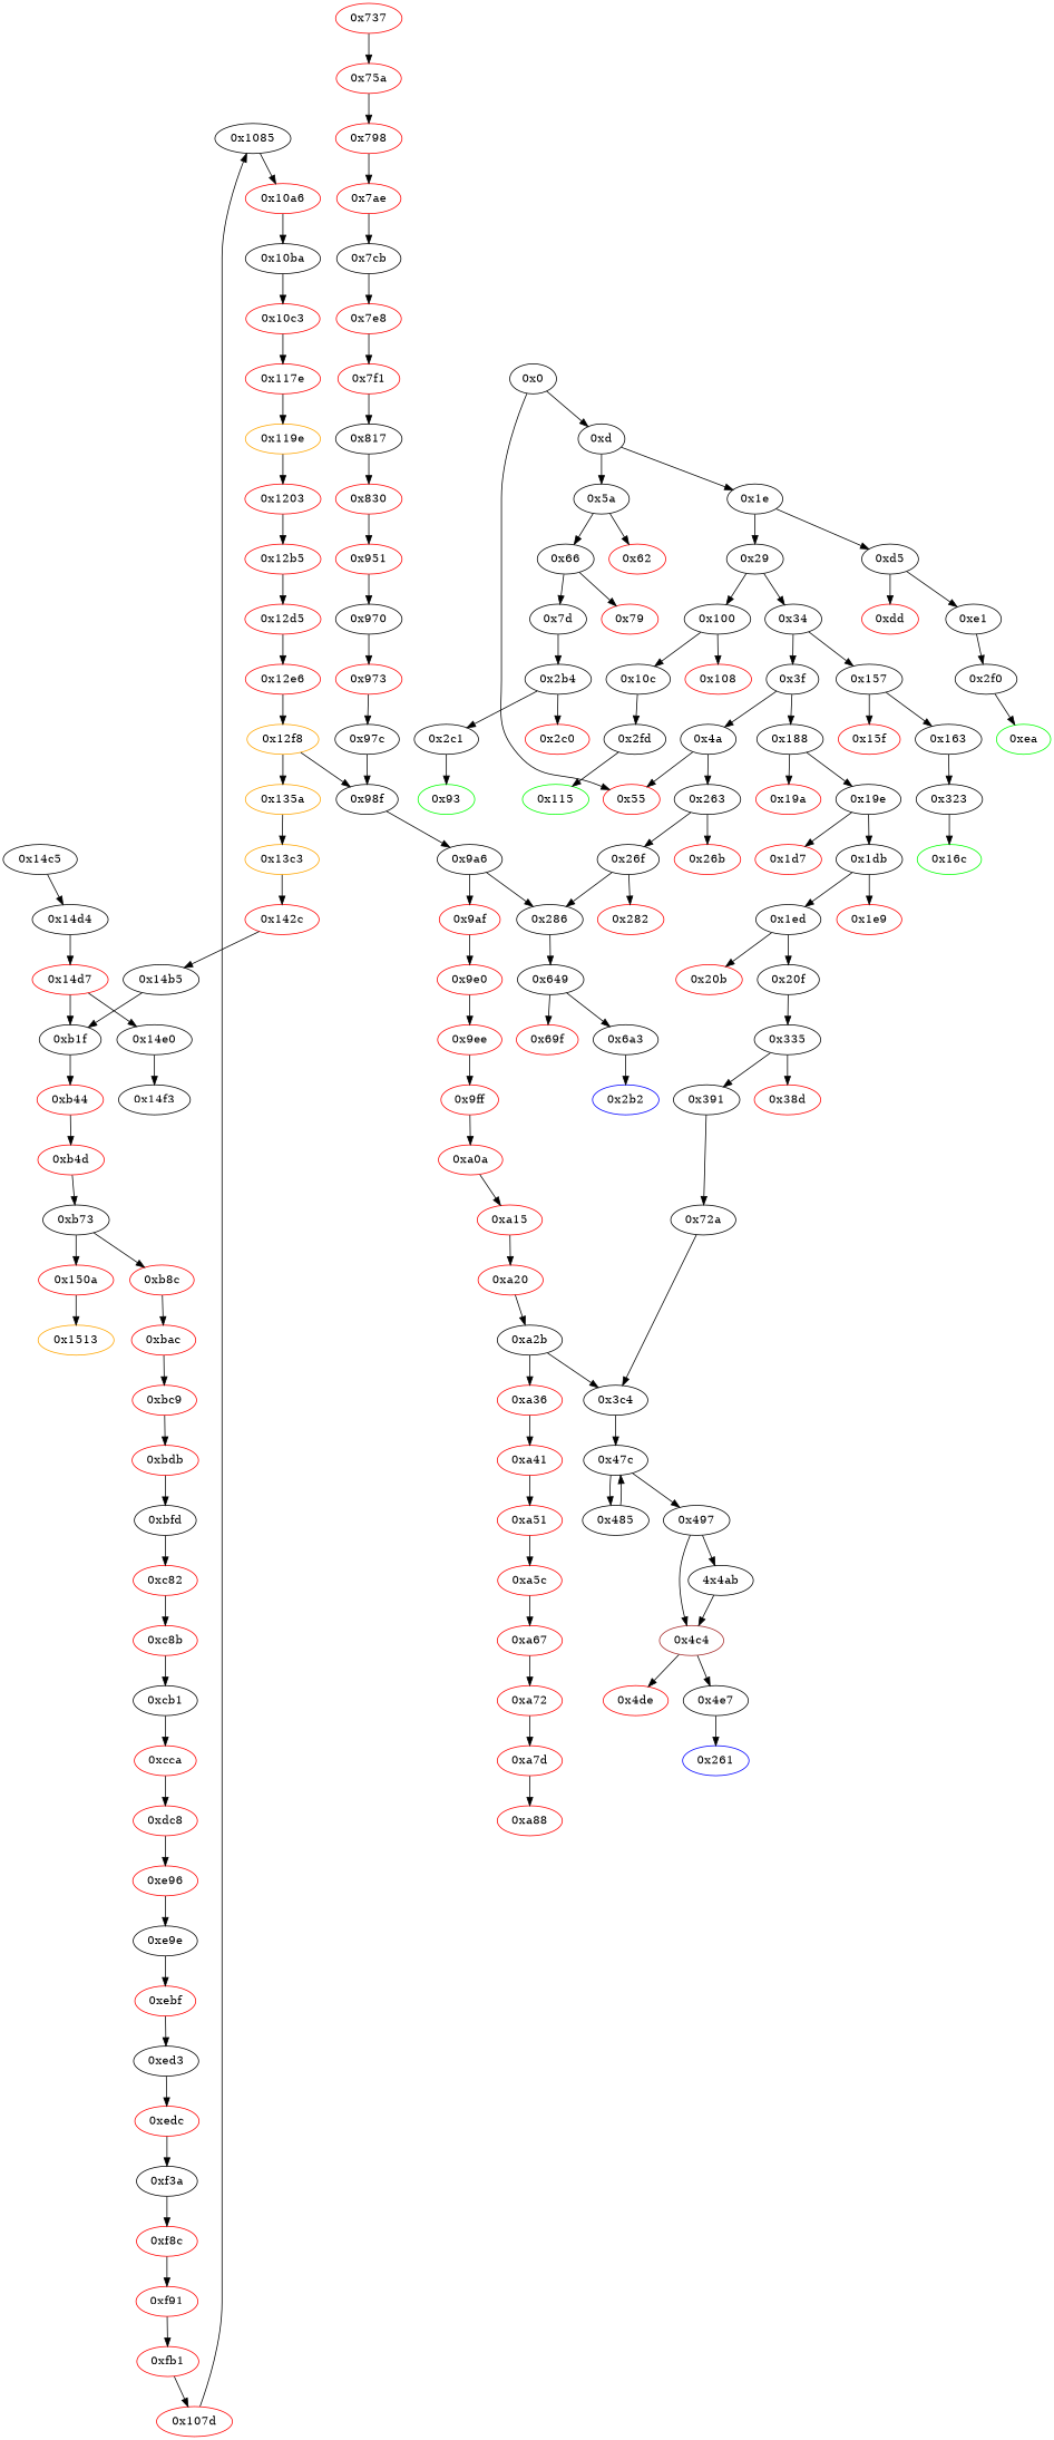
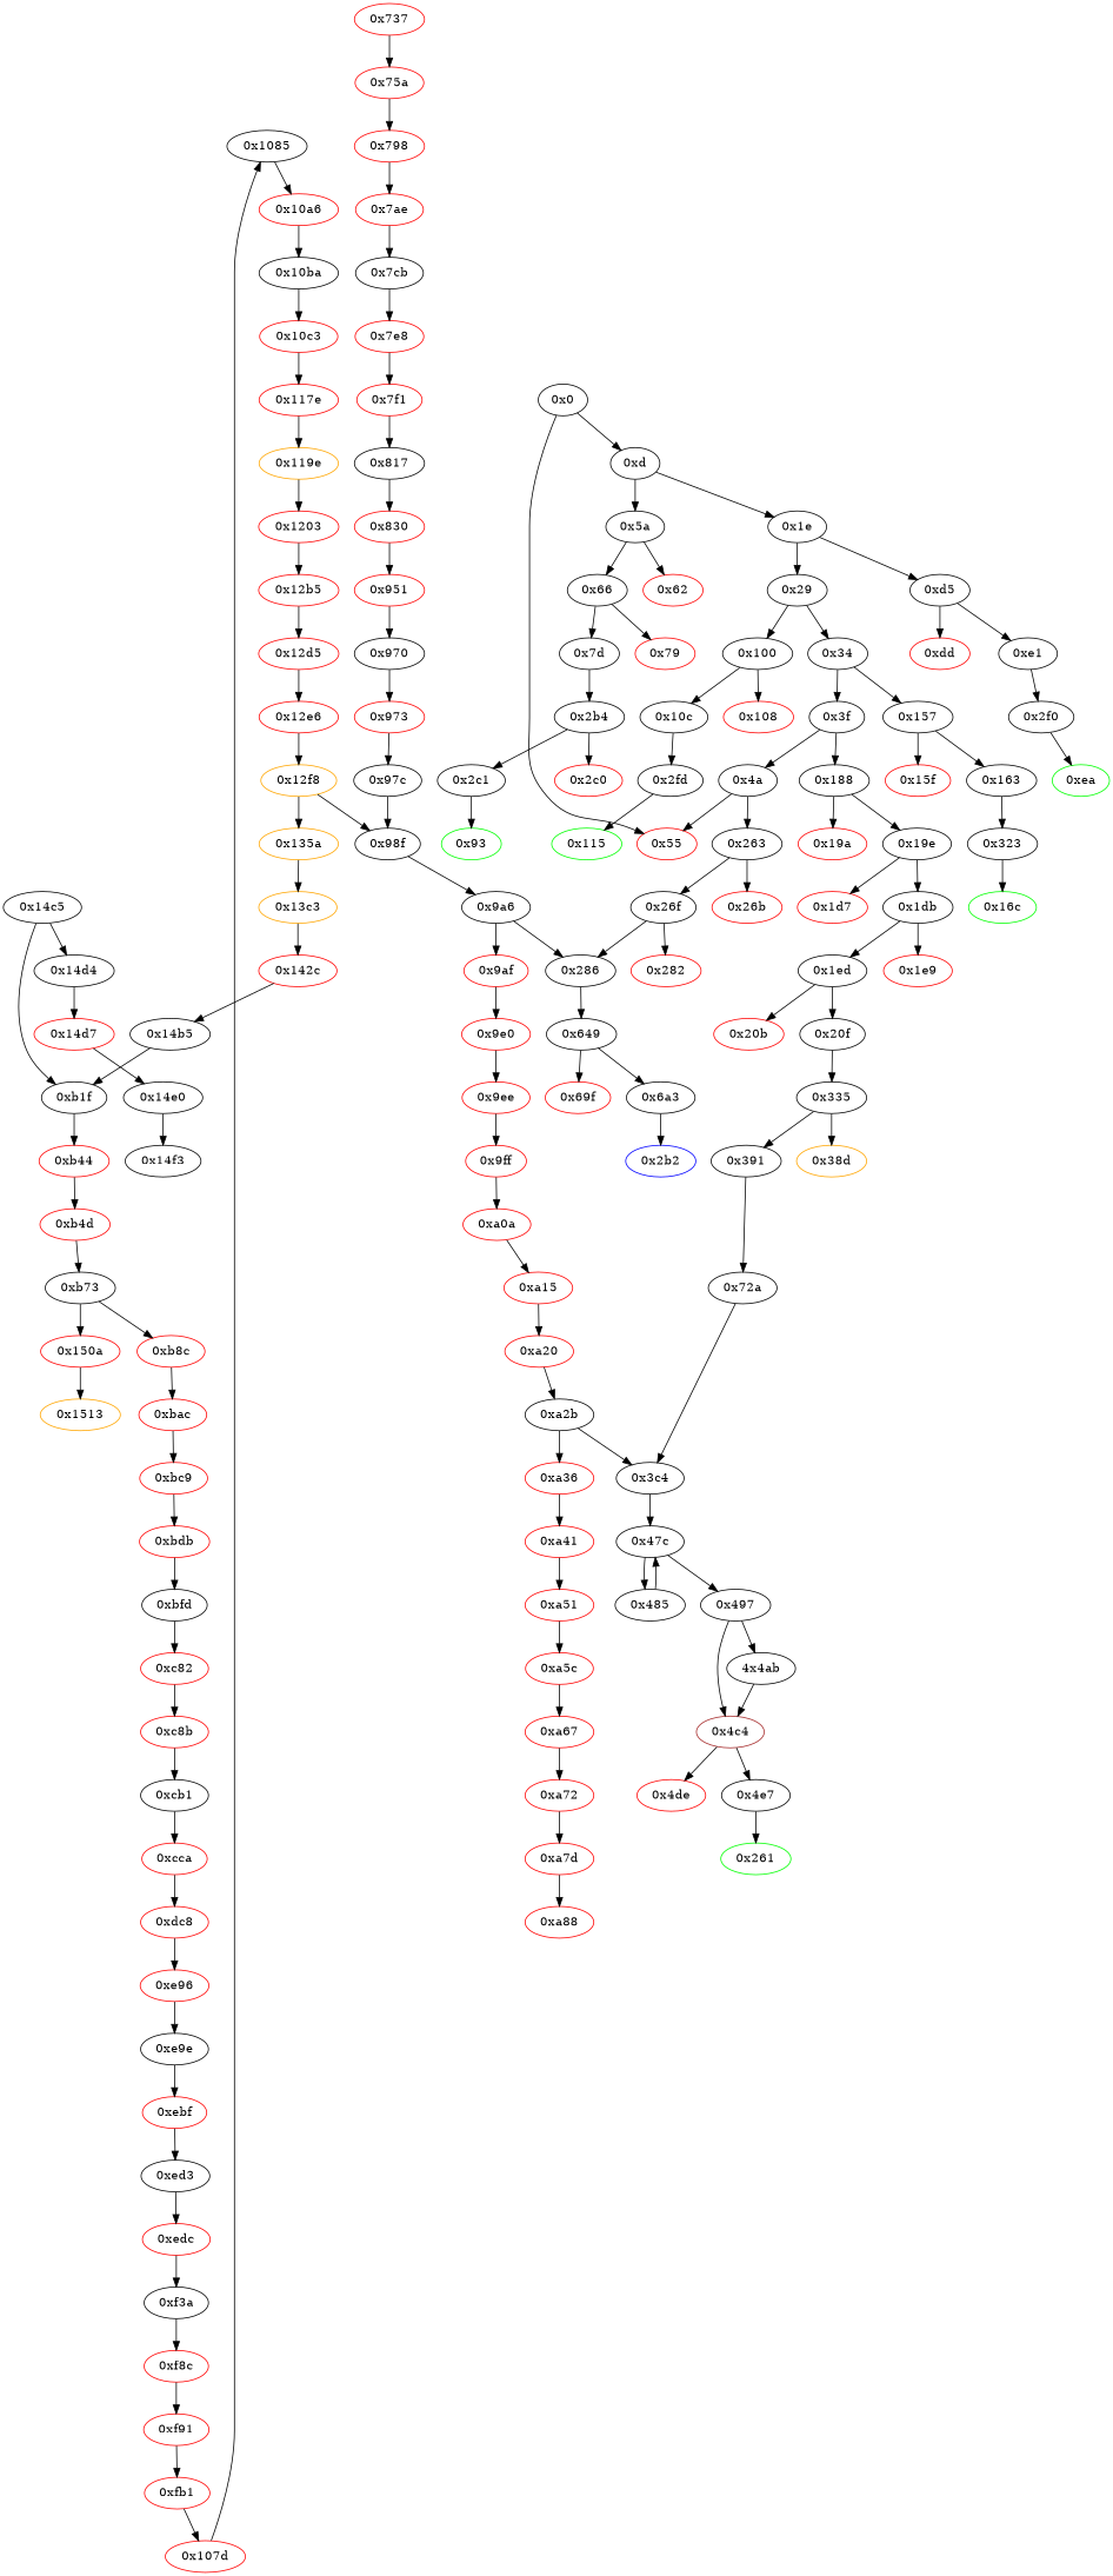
  strict digraph {
    node [fillcolor=white style=filled color=red]
    "0x1085" [color=""]
    "0x107d"
    "0x10a6"
    "0xcb1" [color=""]
    "0xc8b"
    "0xcca"
    "0x115" [color=green]
    "0x34" [color=""]
    "0x157" [color=""]
    "0x3f" [color=""]
    "0x15f"
    "0x163" [color=""]
    "0x188" [color=""]
    "0x4a" [color=""]
    "0x19e" [color=""]
    "0x19a"
    "0x1d7"
    "0x1db" [color=""]
    "0xd" [color=""]
    "0x1e" [color=""]
    "0x5a" [color=""]
    "0x29" [color=""]
    "0xd5" [color=""]
    "0x62"
    "0x66" [color=""]
    "0xb73" [color=""]
    "0xb8c"
    "0x150a"
    "0xbac"
    "0x13c3" [color=orange]
    "0x142c"
    "0x14b5" [color=""]
    "0xbc9"
    "0xbdb"
    "0x7e8"
    "0x7f1"
    "0x817" [color=""]
    "0x135a" [color=orange]
    "0x263" [color=""]
    "0x26b"
    "0x26f" [color=""]
    "0x286" [color=""]
    "0x282"
    "0x2b2" [color=blue]
    "0x100" [color=""]
    "0xdd"
    "0xe1" [color=""]
    "0x10c" [color=""]
    "0x108"
    "0x1513" [color=orange]
    "0x75a"
    "0x798"
    "0x7ae"
    "0x323" [color=""]
    "0xf8c"
    "0xf91"
    "0xfb1"
    "0x649" [color=""]
    "0x69f"
    "0x6a3" [color=""]
    "0xb44"
    "0xb4d"
    "0xbfd" [color=""]
    "0x391" [color=""]
    "0x72a" [color=""]
    "0x3c4" [color=""]
-   "0x261" [color=blue]
+   "0x261" [color=green]
    "0xb1f" [color=""]
    "0x10c3"
    "0x117e"
    "0x119e" [color=orange]
    "0xa2b" [color=""]
    "0xa36"
    "0x47c" [color=""]
    "0xa41"
    "0x12f8" [color=orange]
    "0x12e6"
    "0x98f" [color=""]
    "0x485" [color=""]
    "0x497" [color=""]
    "0x7cb" [color=""]
    "0x1e9"
    "0x1ed" [color=""]
    "0x97c" [color=""]
    "0x973"
    "0x14d4" [color=""]
    "0x14d7"
    "0x14e0" [color=""]
    "0x20f" [color=""]
    "0x20b"
    "0x335" [color=""]
    "0x16c" [color=green]
    n93 [label="4x4ab" color=""]
    "0x4c4" [color=brown]
    "0x4de"
    "0x4e7" [color=""]
    "0x9ff"
    "0xa0a"
    "0xa15"
    "0xa5c"
    "0xa67"
    "0xa72"
    "0x2fd" [color=""]
    "0xa20"
    "0x2b4" [color=""]
    "0x2c0"
    "0x2c1" [color=""]
    "0x93" [color=green]
    "0x830"
    "0x951"
    "0x1203"
-   "0x38d"
+   "0x38d" [color=orange]
    "0x10ba" [color=""]
    "0x737"
    "0x970" [color=""]
    "0xed3" [color=""]
    "0xebf"
    "0xedc"
    "0x2f0" [color=""]
    "0xf3a" [color=""]
    "0xea" [color=green]
    "0x14f3" [color=""]
    "0xa7d"
    "0x14c5" [color=""]
    "0xc82"
    "0xdc8"
    "0xe96"
    "0xe9e" [color=""]
    "0x0" [color=""]
    "0x55"
    "0x9a6" [color=""]
    "0x9af"
    "0x12b5"
    "0x12d5"
    "0xa88"
    "0x9e0"
    "0x9ee"
    "0x79"
    "0x7d" [color=""]
    "0xa51"
    "0x1085" -> "0x10a6"
    "0x107d" -> "0x1085"
    "0x10a6" -> "0x10ba"
    "0xcb1" -> "0xcca"
    "0xc8b" -> "0xcb1"
    "0xcca" -> "0xdc8"
    "0x34" -> "0x157"
    "0x34" -> "0x3f"
    "0x157" -> "0x15f"
    "0x157" -> "0x163"
    "0x3f" -> "0x188"
    "0x3f" -> "0x4a"
    "0x163" -> "0x323"
    "0x188" -> "0x19e"
    "0x188" -> "0x19a"
    "0x4a" -> "0x263"
    "0x4a" -> "0x55"
    "0x19e" -> "0x1d7"
    "0x19e" -> "0x1db"
    "0x1db" -> "0x1e9"
    "0x1db" -> "0x1ed"
    "0xd" -> "0x1e"
    "0xd" -> "0x5a"
    "0x1e" -> "0x29"
    "0x1e" -> "0xd5"
    "0x5a" -> "0x62"
    "0x5a" -> "0x66"
    "0x29" -> "0x34"
    "0x29" -> "0x100"
    "0xd5" -> "0xdd"
    "0xd5" -> "0xe1"
    "0x66" -> "0x79"
    "0x66" -> "0x7d"
    "0xb73" -> "0xb8c"
    "0xb73" -> "0x150a"
    "0xb8c" -> "0xbac"
    "0x150a" -> "0x1513"
    "0xbac" -> "0xbc9"
    "0x13c3" -> "0x142c"
    "0x142c" -> "0x14b5"
    "0x14b5" -> "0xb1f"
    "0xbc9" -> "0xbdb"
    "0xbdb" -> "0xbfd"
    "0x7e8" -> "0x7f1"
    "0x7f1" -> "0x817"
    "0x817" -> "0x830"
    "0x135a" -> "0x13c3"
    "0x263" -> "0x26b"
    "0x263" -> "0x26f"
    "0x26f" -> "0x286"
    "0x26f" -> "0x282"
    "0x286" -> "0x649"
    "0x100" -> "0x10c"
    "0x100" -> "0x108"
    "0xe1" -> "0x2f0"
    "0x10c" -> "0x2fd"
    "0x75a" -> "0x798"
    "0x798" -> "0x7ae"
    "0x7ae" -> "0x7cb"
    "0x323" -> "0x16c"
    "0xf8c" -> "0xf91"
    "0xf91" -> "0xfb1"
    "0xfb1" -> "0x107d"
    "0x649" -> "0x69f"
    "0x649" -> "0x6a3"
    "0x6a3" -> "0x2b2"
    "0xb44" -> "0xb4d"
    "0xb4d" -> "0xb73"
    "0xbfd" -> "0xc82"
    "0x391" -> "0x72a"
    "0x72a" -> "0x3c4"
    "0x3c4" -> "0x47c"
    "0xb1f" -> "0xb44"
    "0x10c3" -> "0x117e"
    "0x117e" -> "0x119e"
    "0x119e" -> "0x1203"
    "0xa2b" -> "0x3c4"
    "0xa2b" -> "0xa36"
    "0xa36" -> "0xa41"
    "0x47c" -> "0x485"
    "0x47c" -> "0x497"
    "0xa41" -> "0xa51"
    "0x12f8" -> "0x135a"
    "0x12f8" -> "0x98f"
    "0x12e6" -> "0x12f8"
    "0x98f" -> "0x9a6"
    "0x485" -> "0x47c"
    "0x497" -> n93
    "0x497" -> "0x4c4"
    "0x7cb" -> "0x7e8"
    "0x1ed" -> "0x20f"
    "0x1ed" -> "0x20b"
    "0x97c" -> "0x98f"
    "0x973" -> "0x97c"
    "0x14d4" -> "0x14d7"
    "0x14d7" -> "0x14e0"
    "0x14e0" -> "0x14f3"
    "0x20f" -> "0x335"
    "0x335" -> "0x391"
    "0x335" -> "0x38d"
    n93 -> "0x4c4"
    "0x4c4" -> "0x4de"
    "0x4c4" -> "0x4e7"
    "0x4e7" -> "0x261"
    "0x9ff" -> "0xa0a"
    "0xa0a" -> "0xa15"
    "0xa15" -> "0xa20"
    "0xa5c" -> "0xa67"
    "0xa67" -> "0xa72"
    "0xa72" -> "0xa7d"
    "0x2fd" -> "0x115"
    "0xa20" -> "0xa2b"
    "0x2b4" -> "0x2c0"
    "0x2b4" -> "0x2c1"
    "0x2c1" -> "0x93"
    "0x830" -> "0x951"
    "0x951" -> "0x970"
    "0x1203" -> "0x12b5"
    "0x10ba" -> "0x10c3"
    "0x737" -> "0x75a"
    "0x970" -> "0x973"
    "0xed3" -> "0xedc"
    "0xebf" -> "0xed3"
    "0xedc" -> "0xf3a"
    "0x2f0" -> "0xea"
    "0xf3a" -> "0xf8c"
    "0xa7d" -> "0xa88"
-   "0x14d7" -> "0xb1f"
+   "0x14c5" -> "0xb1f"
    "0x14c5" -> "0x14d4"
    "0xc82" -> "0xc8b"
    "0xdc8" -> "0xe96"
    "0xe96" -> "0xe9e"
    "0xe9e" -> "0xebf"
    "0x0" -> "0xd"
    "0x0" -> "0x55"
    "0x9a6" -> "0x286"
    "0x9a6" -> "0x9af"
    "0x9af" -> "0x9e0"
    "0x12b5" -> "0x12d5"
    "0x12d5" -> "0x12e6"
    "0x9e0" -> "0x9ee"
    "0x9ee" -> "0x9ff"
    "0x7d" -> "0x2b4"
    "0xa51" -> "0xa5c"
  }
